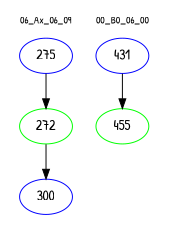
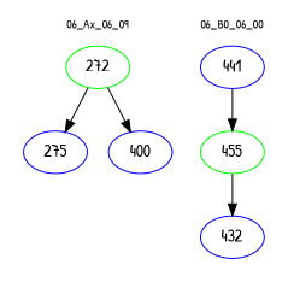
  digraph {
    fontname="Patrick Hand"
    node [color=blue fontname="Patrick Hand"]
    edge [color=black fontname="Patrick Hand"]
    n1 [label=275]
    n2 [color=green label=272]
-   n3 [label=300]
-   n4 [label=431]
+   n3 [label=400]
+   n4 [label=441]
    n5 [color=green label=455]
+   n6 [label=432]
    subgraph cluster_1 {
      color=white
      fontsize=10
      label="06_Ax_06_09"
      n1
      n2
      n3
    }
    subgraph cluster_2 {
      color=white
      fontsize=10
-     label="00_B0_06_00"
+     label="06_B0_06_00"
      n4
      n5
+     n6
    }
-   n1 -> n2
+   n2 -> n1
    n2 -> n3
    n4 -> n5
+   n5 -> n6
  }
